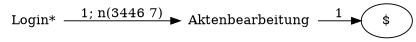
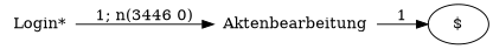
  digraph {
    rankdir=LR
    node [shape=none]
    edge [style=solid]
    n1 [label="Login*"]
    n2 [label=Aktenbearbeitung]
    "$" [shape=""]
-   n1 -> n2 [label="1; n(3446 7)"]
+   n1 -> n2 [label="1; n(3446 0)"]
    n2 -> "$" [label=1]
  }
